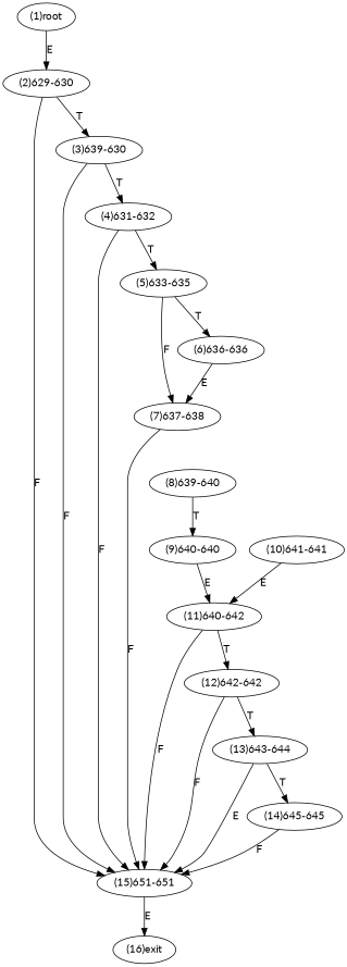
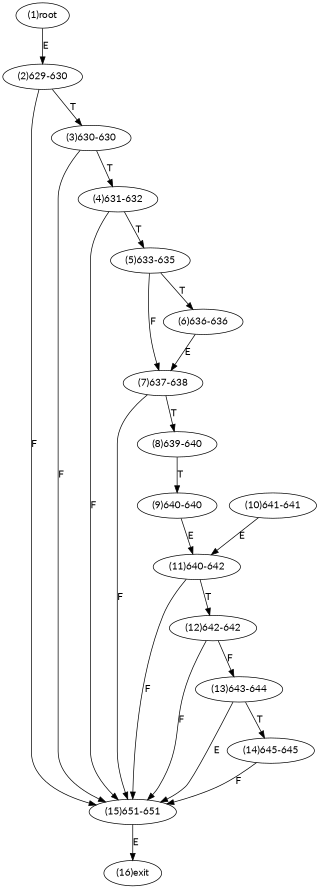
  digraph {
    fontname=Lato
    node [fontname=Lato]
    edge [fontname=Lato]
    n1 [label="(1)root"]
    n2 [label="(2)629-630"]
-   n3 [label="(3)639-630"]
+   n3 [label="(3)630-630"]
    n4 [label="(15)651-651"]
    n5 [label="(4)631-632"]
    n6 [label="(16)exit"]
    n7 [label="(5)633-635"]
    n8 [label="(6)636-636"]
    n9 [label="(7)637-638"]
    n10 [label="(8)639-640"]
    n11 [label="(9)640-640"]
    n12 [label="(11)640-642"]
    n13 [label="(10)641-641"]
    n14 [label="(12)642-642"]
    n15 [label="(13)643-644"]
    n16 [label="(14)645-645"]
    n1 -> n2 [label=E]
    n2 -> n3 [label=T]
    n2 -> n4 [label=F]
    n3 -> n4 [label=F]
    n3 -> n5 [label=T]
    n4 -> n6 [label=E]
    n5 -> n4 [label=F]
    n5 -> n7 [label=T]
    n7 -> n8 [label=T]
    n7 -> n9 [label=F]
    n8 -> n9 [label=E]
    n9 -> n4 [label=F]
+   n9 -> n10 [label=T]
    n10 -> n11 [label=T]
    n11 -> n12 [label=E]
    n12 -> n4 [label=F]
    n12 -> n14 [label=T]
    n13 -> n12 [label=E]
    n14 -> n4 [label=F]
-   n14 -> n15 [label=T]
+   n14 -> n15 [label=F]
    n15 -> n4 [label=E]
    n15 -> n16 [label=T]
    n16 -> n4 [label=F]
  }
